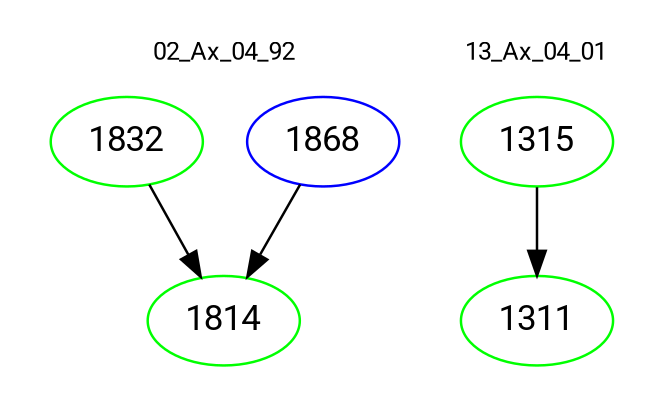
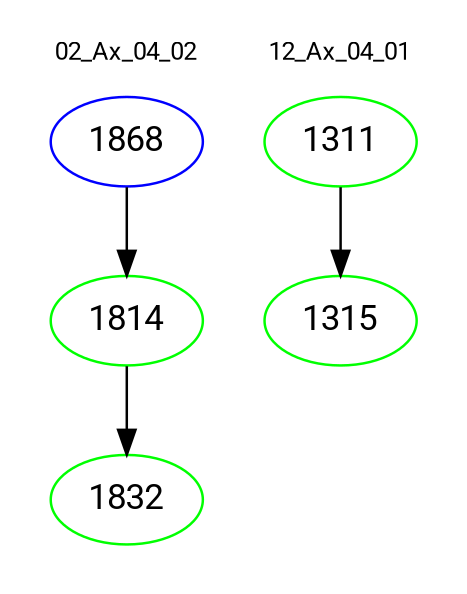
  digraph {
    fontname=Roboto
    node [color=green fontname=Roboto]
    edge [color=black fontname=Roboto]
    n1 [color=blue label=1868]
    n2 [label=1814]
    n3 [label=1832]
    n4 [label=1311]
    n5 [label=1315]
    subgraph cluster_1 {
      color=white
      fontsize=10
-     label="02_Ax_04_92"
+     label="02_Ax_04_02"
      n1
      n2
      n3
    }
    subgraph cluster_2 {
      color=white
      fontsize=10
-     label="13_Ax_04_01"
+     label="12_Ax_04_01"
      n4
      n5
    }
    n1 -> n2
-   n3 -> n2
-   n5 -> n4
+   n2 -> n3
+   n4 -> n5
  }
